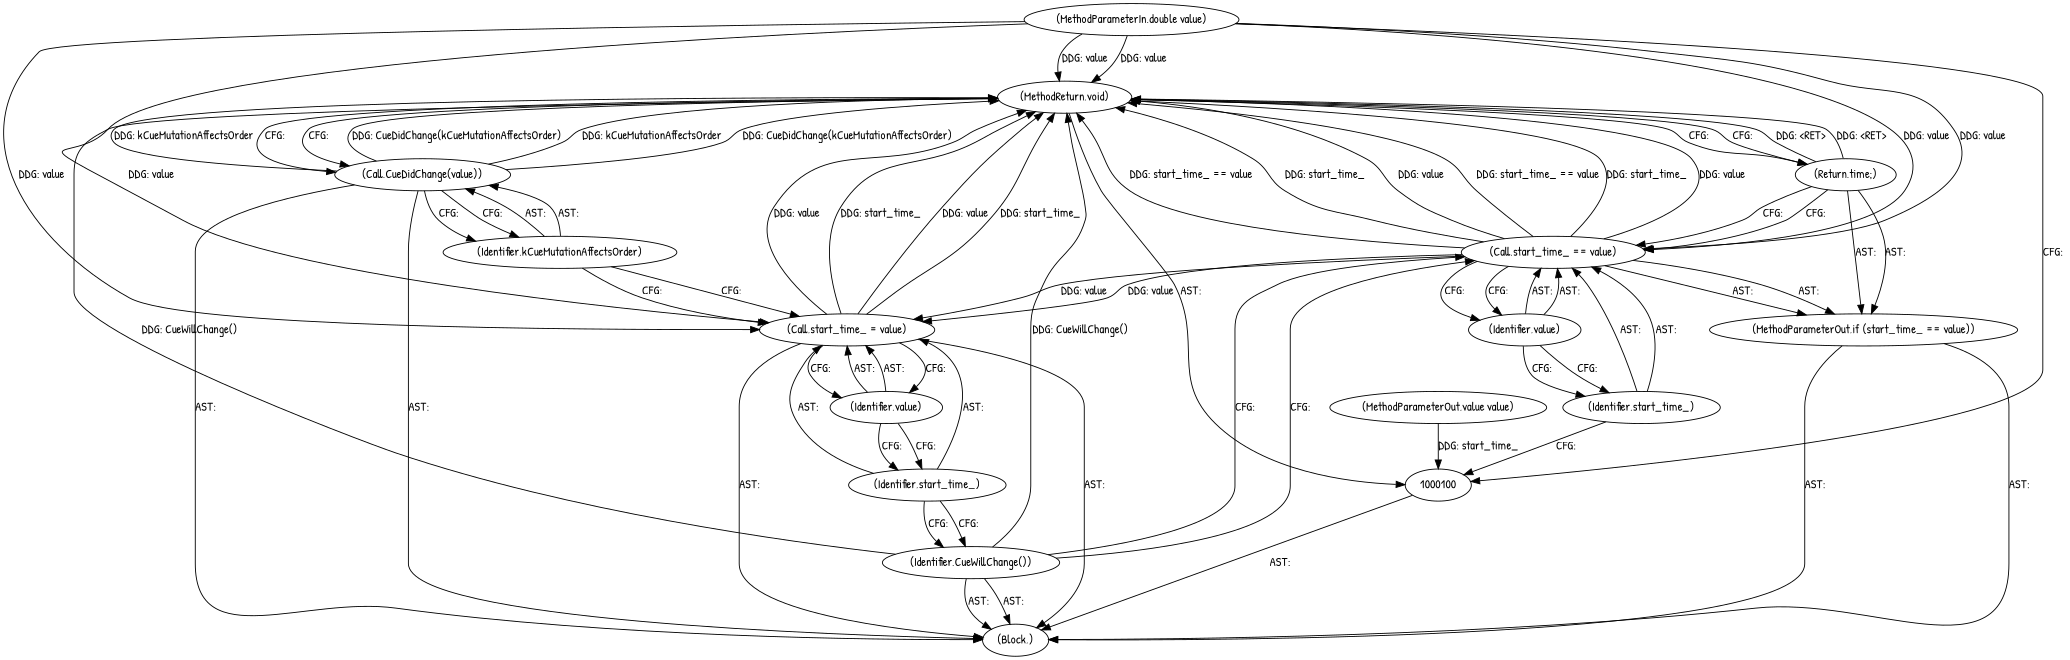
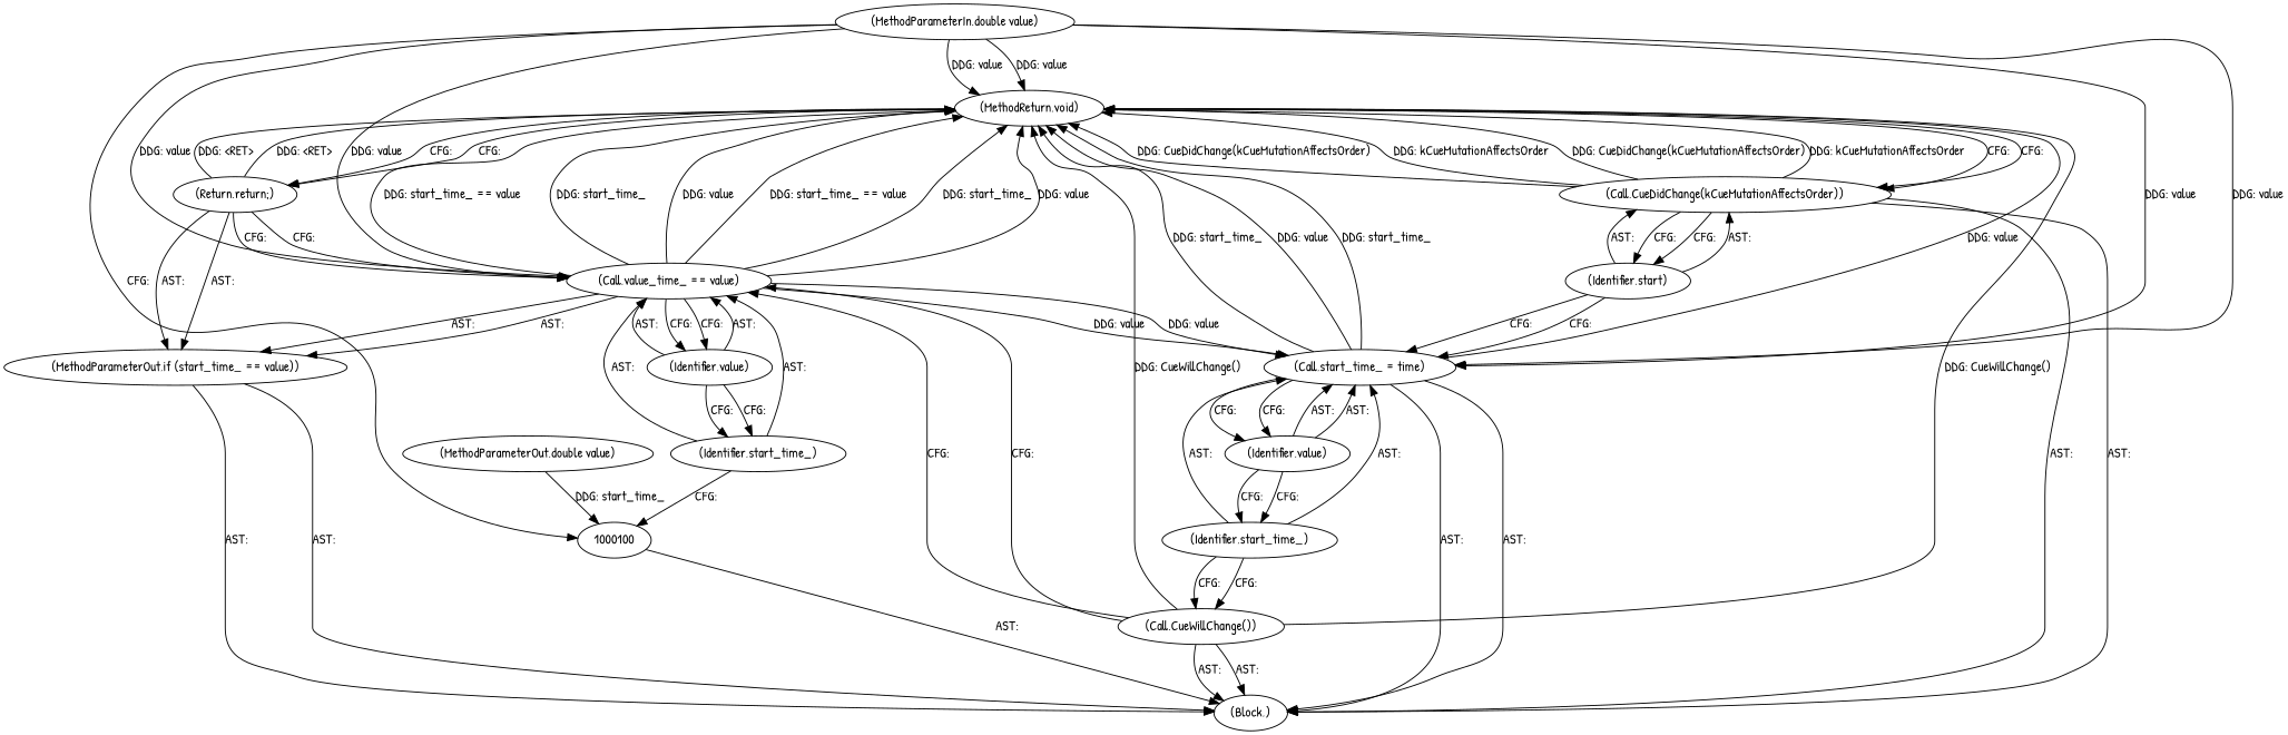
  digraph {
    fontname="Patrick Hand"
    node [fontname="Patrick Hand"]
    edge [fontname="Patrick Hand"]
    n1 [label="(MethodReturn,void)"]
-   n2 [label="(Return,time;)"]
-   n3 [label="(Call,CueDidChange(value))"]
+   n2 [label="(Return,return;)"]
+   n3 [label="(Call,CueDidChange(kCueMutationAffectsOrder))"]
    1000100
-   n5 [label="(Call,start_time_ == value)"]
+   n5 [label="(Call,value_time_ == value)"]
    n6 [label="(MethodParameterOut,if (start_time_ == value))"]
    n7 [label="(Block,)"]
-   n8 [label="(Identifier,kCueMutationAffectsOrder)"]
+   n8 [label="(Identifier,start)"]
    n9 [label="(MethodParameterIn,double value)"]
-   n10 [label="(Call,start_time_ = value)"]
+   n10 [label="(Call,start_time_ = time)"]
    n11 [label="(Identifier,value)"]
    n12 [label="(Identifier,value)"]
-   n13 [label="(MethodParameterOut,value value)"]
+   n13 [label="(MethodParameterOut,double value)"]
    n14 [label="(Identifier,start_time_)"]
-   n15 [label="(Identifier,CueWillChange())"]
+   n15 [label="(Call,CueWillChange())"]
    n16 [label="(Identifier,start_time_)"]
    n1 -> n2 [label="CFG: "]
    n1 -> n2 [label="CFG: "]
    n1 -> n3 [label="CFG: "]
    n1 -> n3 [label="CFG: "]
-   n1 -> 1000100 [label="AST: "]
    n2 -> n1 [label="DDG: <RET>"]
    n2 -> n1 [label="DDG: <RET>"]
    n2 -> n5 [label="CFG: "]
    n2 -> n5 [label="CFG: "]
    n2 -> n6 [label="AST: "]
    n2 -> n6 [label="AST: "]
    n3 -> n1 [label="DDG: CueDidChange(kCueMutationAffectsOrder)"]
    n3 -> n1 [label="DDG: kCueMutationAffectsOrder"]
    n3 -> n1 [label="DDG: CueDidChange(kCueMutationAffectsOrder)"]
    n3 -> n1 [label="DDG: kCueMutationAffectsOrder"]
    n3 -> n7 [label="AST: "]
    n3 -> n7 [label="AST: "]
    n3 -> n8 [label="CFG: "]
    n3 -> n8 [label="CFG: "]
    1000100 -> n7 [label="AST: "]
    n5 -> n1 [label="DDG: start_time_ == value"]
    n5 -> n1 [label="DDG: start_time_"]
    n5 -> n1 [label="DDG: value"]
    n5 -> n1 [label="DDG: start_time_ == value"]
    n5 -> n1 [label="DDG: start_time_"]
    n5 -> n1 [label="DDG: value"]
    n5 -> n6 [label="AST: "]
    n5 -> n6 [label="AST: "]
    n5 -> n10 [label="DDG: value"]
    n5 -> n10 [label="DDG: value"]
    n5 -> n11 [label="CFG: "]
    n5 -> n11 [label="CFG: "]
    n6 -> n7 [label="AST: "]
    n6 -> n7 [label="AST: "]
    n8 -> n3 [label="AST: "]
    n8 -> n3 [label="AST: "]
    n8 -> n10 [label="CFG: "]
    n8 -> n10 [label="CFG: "]
    n9 -> n1 [label="DDG: value"]
    n9 -> n1 [label="DDG: value"]
    n9 -> 1000100 [label="CFG: "]
    n9 -> n5 [label="DDG: value"]
    n9 -> n5 [label="DDG: value"]
    n9 -> n10 [label="DDG: value"]
    n9 -> n10 [label="DDG: value"]
    n10 -> n1 [label="DDG: value"]
    n10 -> n1 [label="DDG: start_time_"]
    n10 -> n1 [label="DDG: value"]
    n10 -> n1 [label="DDG: start_time_"]
    n10 -> n7 [label="AST: "]
    n10 -> n7 [label="AST: "]
    n10 -> n12 [label="CFG: "]
    n10 -> n12 [label="CFG: "]
    n11 -> n5 [label="AST: "]
    n11 -> n5 [label="AST: "]
    n11 -> n14 [label="CFG: "]
    n11 -> n14 [label="CFG: "]
    n12 -> n10 [label="AST: "]
    n12 -> n10 [label="AST: "]
    n12 -> n16 [label="CFG: "]
    n12 -> n16 [label="CFG: "]
    n13 -> 1000100 [label="DDG: start_time_"]
    n14 -> 1000100 [label="CFG: "]
    n14 -> n5 [label="AST: "]
    n14 -> n5 [label="AST: "]
    n15 -> n1 [label="DDG: CueWillChange()"]
    n15 -> n1 [label="DDG: CueWillChange()"]
    n15 -> n5 [label="CFG: "]
    n15 -> n5 [label="CFG: "]
    n15 -> n7 [label="AST: "]
    n15 -> n7 [label="AST: "]
    n16 -> n10 [label="AST: "]
    n16 -> n10 [label="AST: "]
    n16 -> n15 [label="CFG: "]
    n16 -> n15 [label="CFG: "]
  }
